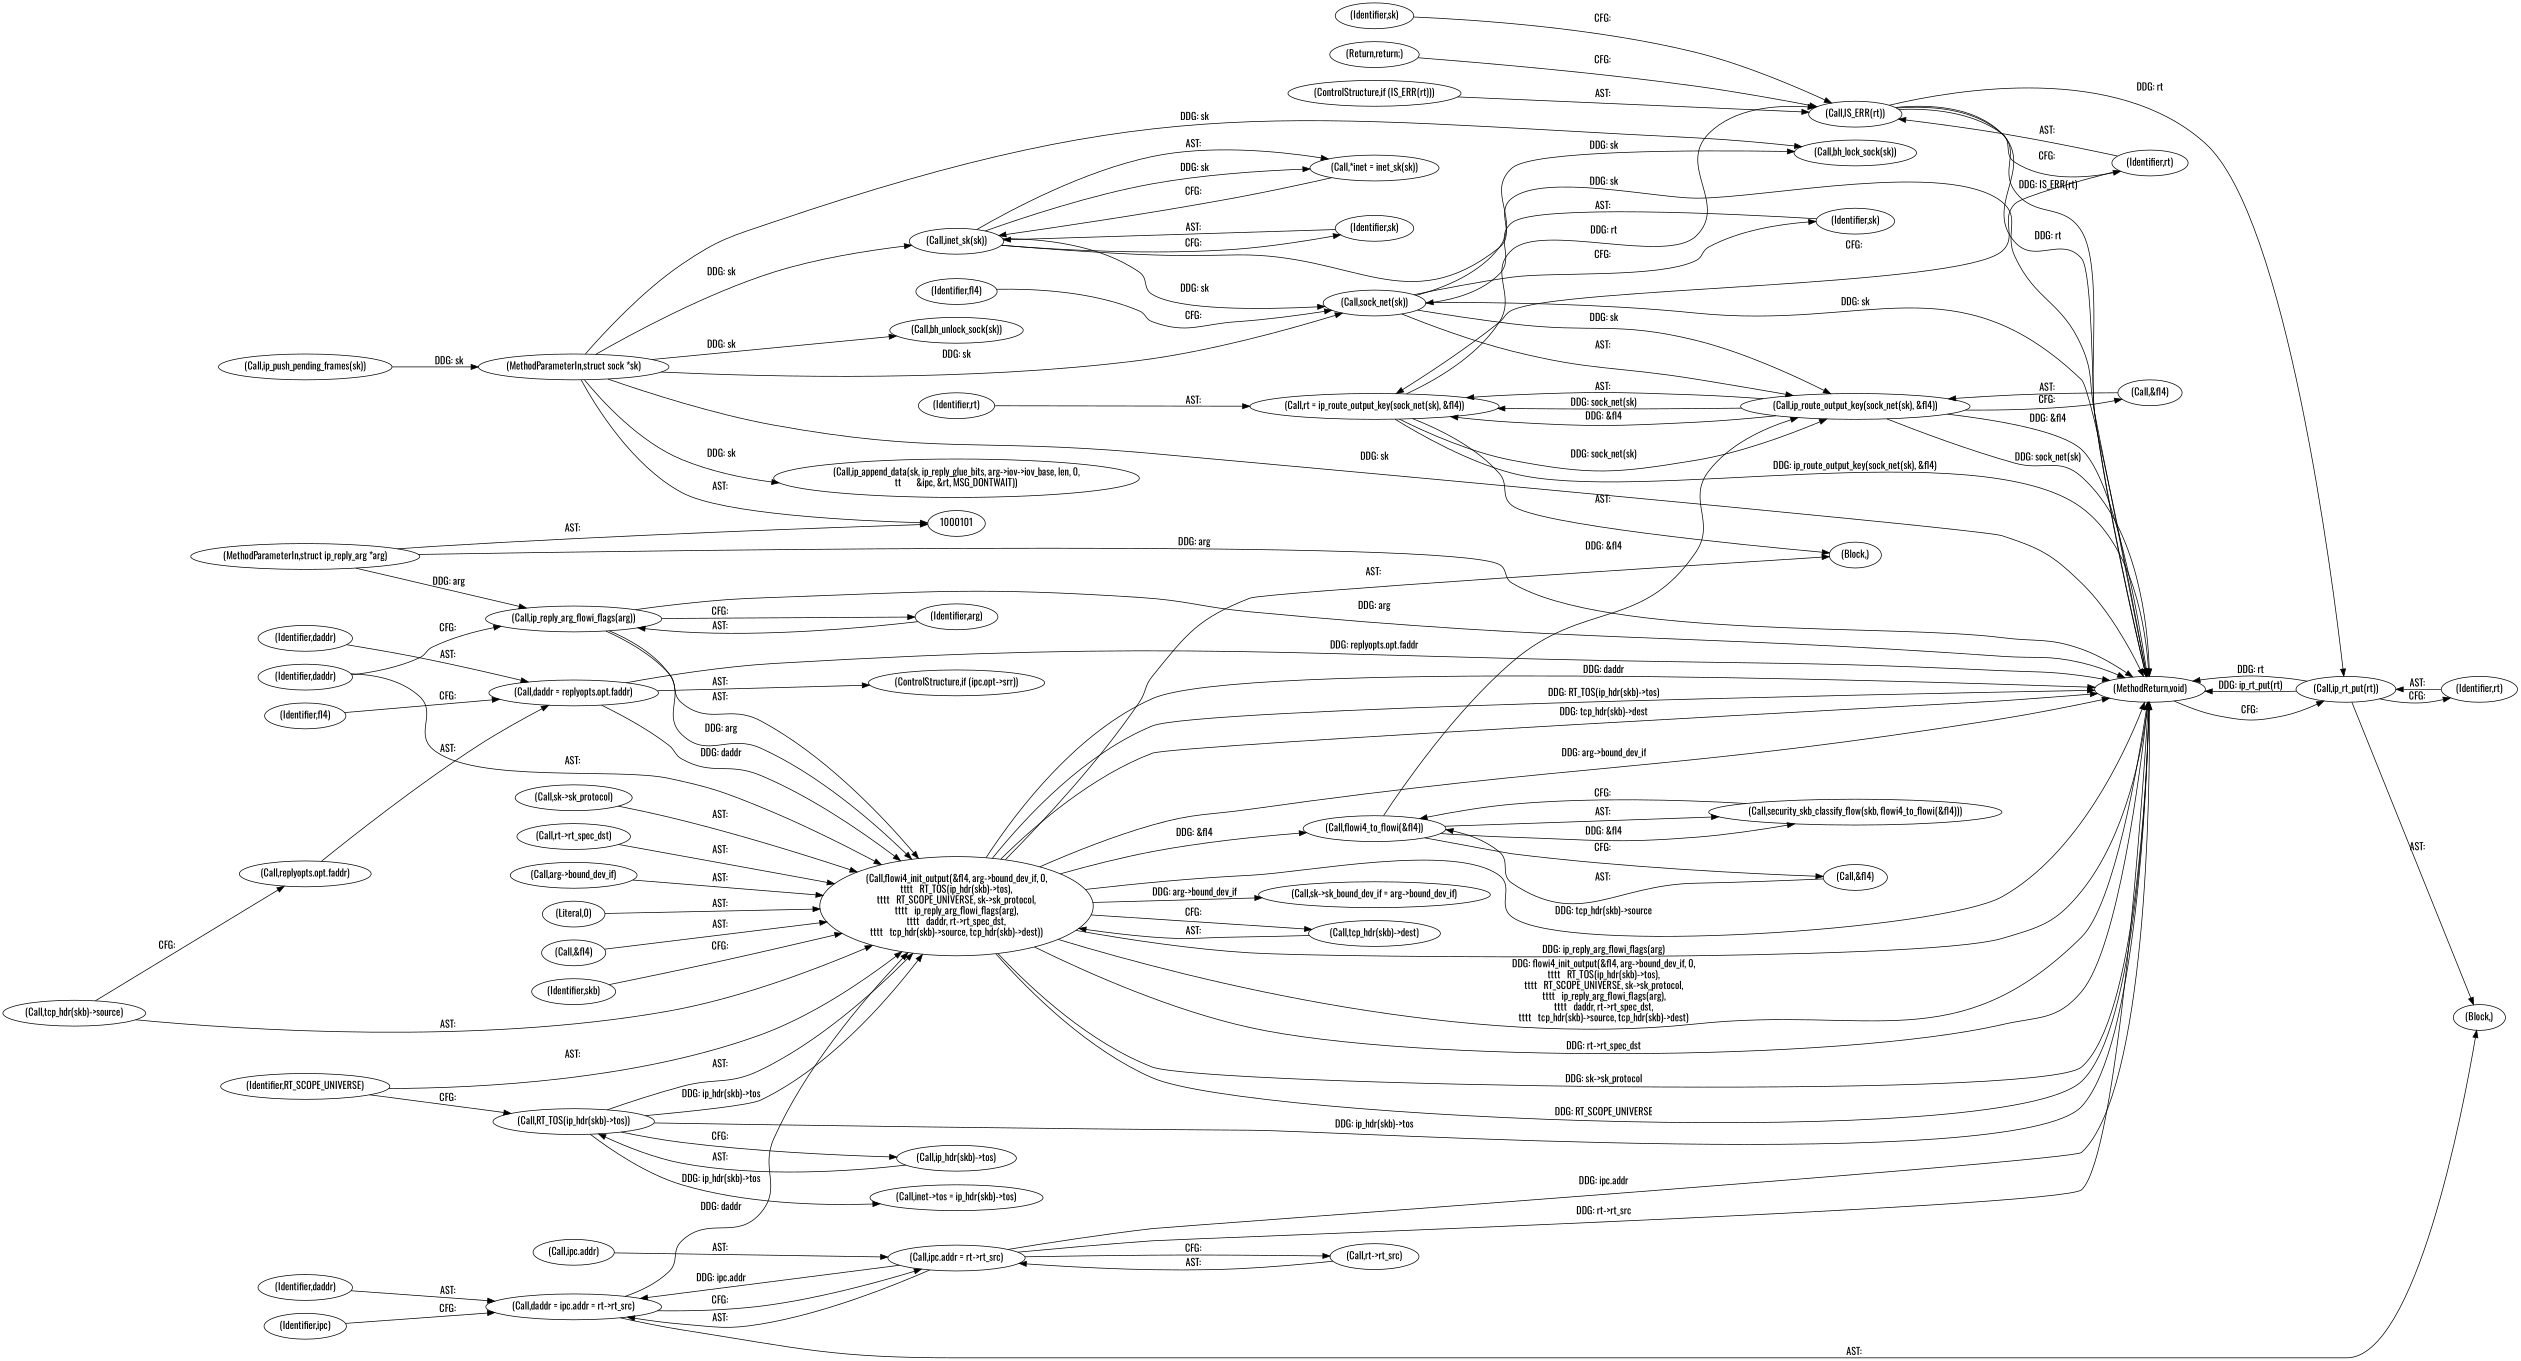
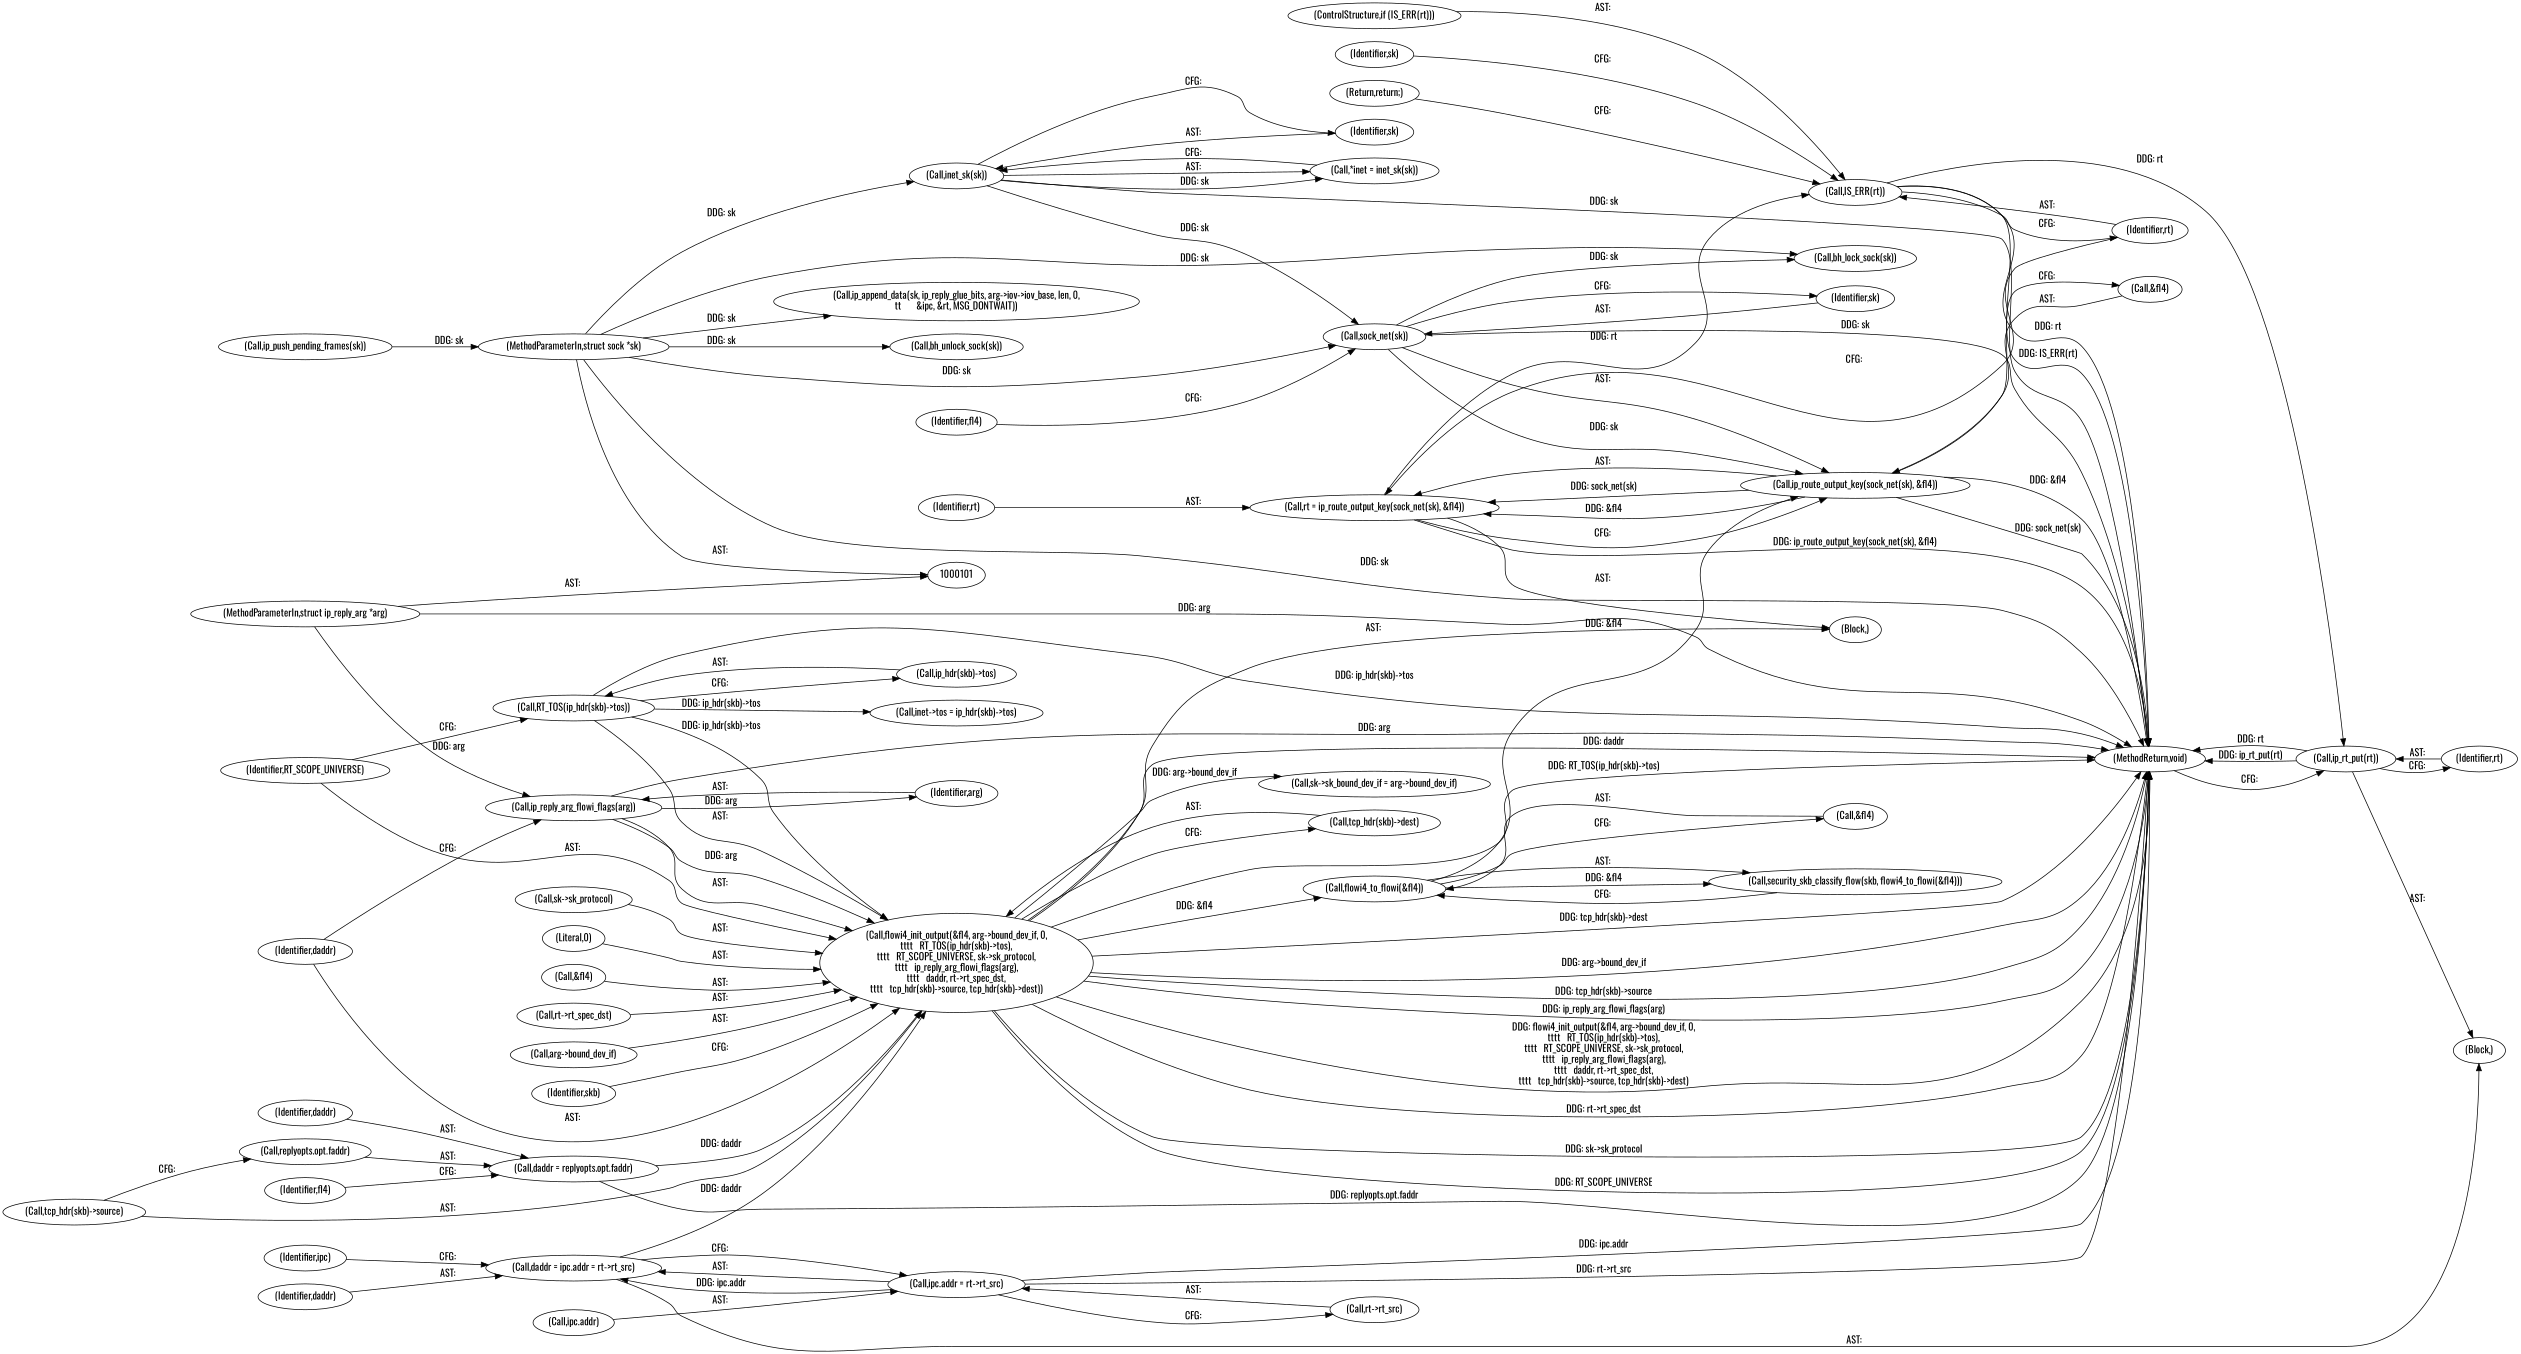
  digraph {
    fontname=Oswald
    rankdir=LR
    node [fontname=Oswald]
    edge [fontname=Oswald]
    n1 [label="(Call,rt = ip_route_output_key(sock_net(sk), &fl4))"]
    n2 [label="(Call,ip_route_output_key(sock_net(sk), &fl4))"]
    n3 [label="(Call,IS_ERR(rt))"]
    n4 [label="(Block,)"]
    n5 [label="(MethodReturn,void)"]
    n6 [label="(Call,&fl4)"]
    n7 [label="(Call,ip_rt_put(rt))"]
    n8 [label="(Identifier,rt)"]
    n9 [label="(Call,sock_net(sk))"]
    n10 [label="(Call,bh_lock_sock(sk))"]
    n11 [label="(Identifier,sk)"]
    n12 [label="(Call,inet_sk(sk))"]
    n13 [label="(Call,*inet = inet_sk(sk))"]
    n14 [label="(Identifier,sk)"]
    n15 [label="(MethodParameterIn,struct sock *sk)"]
    n16 [label="(Call,ip_append_data(sk, ip_reply_glue_bits, arg->iov->iov_base, len, 0,\n\t\t       &ipc, &rt, MSG_DONTWAIT))"]
    n17 [label="(Call,bh_unlock_sock(sk))"]
    1000101
    n19 [label="(Call,ip_push_pending_frames(sk))"]
    n20 [label="(Call,flowi4_to_flowi(&fl4))"]
    n21 [label="(Call,&fl4)"]
    n22 [label="(Call,security_skb_classify_flow(skb, flowi4_to_flowi(&fl4)))"]
    n23 [label="(Call,flowi4_init_output(&fl4, arg->bound_dev_if, 0,\n\t\t\t\t   RT_TOS(ip_hdr(skb)->tos),\n\t\t\t\t   RT_SCOPE_UNIVERSE, sk->sk_protocol,\n\t\t\t\t   ip_reply_arg_flowi_flags(arg),\n\t\t\t\t   daddr, rt->rt_spec_dst,\n\t\t\t\t   tcp_hdr(skb)->source, tcp_hdr(skb)->dest))"]
    n24 [label="(Call,tcp_hdr(skb)->dest)"]
    n25 [label="(Call,sk->sk_bound_dev_if = arg->bound_dev_if)"]
    n26 [label="(Call,RT_TOS(ip_hdr(skb)->tos))"]
    n27 [label="(Call,inet->tos = ip_hdr(skb)->tos)"]
    n28 [label="(Call,ip_hdr(skb)->tos)"]
    n29 [label="(Call,ip_reply_arg_flowi_flags(arg))"]
    n30 [label="(Identifier,arg)"]
    n31 [label="(MethodParameterIn,struct ip_reply_arg *arg)"]
    n32 [label="(Call,daddr = replyopts.opt.faddr)"]
-   n33 [label="(ControlStructure,if (ipc.opt->srr))"]
    n34 [label="(Call,replyopts.opt.faddr)"]
    n35 [label="(Call,daddr = ipc.addr = rt->rt_src)"]
    n36 [label="(Call,ipc.addr = rt->rt_src)"]
    n37 [label="(Block,)"]
    n38 [label="(Call,rt->rt_src)"]
    n39 [label="(Identifier,rt)"]
    n40 [label="(ControlStructure,if (IS_ERR(rt)))"]
    n41 [label="(Identifier,sk)"]
    n42 [label="(Call,sk->sk_protocol)"]
    n43 [label="(Identifier,fl4)"]
    n44 [label="(Identifier,daddr)"]
    n45 [label="(Identifier,daddr)"]
    n46 [label="(Literal,0)"]
    n47 [label="(Call,&fl4)"]
    n48 [label="(Identifier,RT_SCOPE_UNIVERSE)"]
    n49 [label="(Identifier,rt)"]
    n50 [label="(Identifier,ipc)"]
    n51 [label="(Call,rt->rt_spec_dst)"]
    n52 [label="(Call,arg->bound_dev_if)"]
    n53 [label="(Identifier,skb)"]
    n54 [label="(Identifier,fl4)"]
    n55 [label="(Call,ipc.addr)"]
    n56 [label="(Return,return;)"]
    n57 [label="(Call,tcp_hdr(skb)->source)"]
    n58 [label="(Identifier,daddr)"]
-   n1 -> n2 [label="DDG: sock_net(sk)"]
+   n1 -> n2 [label="CFG: "]
    n1 -> n3 [label="DDG: rt"]
    n1 -> n4 [label="AST: "]
    n1 -> n5 [label="DDG: ip_route_output_key(sock_net(sk), &fl4)"]
    n2 -> n1 [label="AST: "]
    n2 -> n1 [label="DDG: sock_net(sk)"]
    n2 -> n1 [label="DDG: &fl4"]
    n2 -> n5 [label="DDG: &fl4"]
    n2 -> n5 [label="DDG: sock_net(sk)"]
    n2 -> n6 [label="CFG: "]
    n3 -> n5 [label="DDG: rt"]
    n3 -> n5 [label="DDG: IS_ERR(rt)"]
    n3 -> n7 [label="DDG: rt"]
    n3 -> n8 [label="CFG: "]
    n5 -> n7 [label="CFG: "]
    n6 -> n2 [label="AST: "]
    n7 -> n5 [label="DDG: rt"]
    n7 -> n5 [label="DDG: ip_rt_put(rt)"]
    n7 -> n37 [label="AST: "]
    n7 -> n39 [label="CFG: "]
    n8 -> n1 [label="CFG: "]
    n8 -> n3 [label="AST: "]
    n9 -> n2 [label="AST: "]
    n9 -> n2 [label="DDG: sk"]
    n9 -> n5 [label="DDG: sk"]
    n9 -> n10 [label="DDG: sk"]
    n9 -> n11 [label="CFG: "]
    n11 -> n9 [label="AST: "]
    n12 -> n5 [label="DDG: sk"]
    n12 -> n9 [label="DDG: sk"]
    n12 -> n13 [label="AST: "]
    n12 -> n13 [label="DDG: sk"]
    n12 -> n14 [label="CFG: "]
    n13 -> n12 [label="CFG: "]
    n14 -> n12 [label="AST: "]
    n15 -> n5 [label="DDG: sk"]
    n15 -> n9 [label="DDG: sk"]
    n15 -> n10 [label="DDG: sk"]
    n15 -> n12 [label="DDG: sk"]
    n15 -> n16 [label="DDG: sk"]
    n15 -> n17 [label="DDG: sk"]
    n15 -> 1000101 [label="AST: "]
    n19 -> n15 [label="DDG: sk"]
    n20 -> n2 [label="DDG: &fl4"]
    n20 -> n21 [label="CFG: "]
    n20 -> n22 [label="AST: "]
    n20 -> n22 [label="DDG: &fl4"]
    n21 -> n20 [label="AST: "]
    n22 -> n20 [label="CFG: "]
    n23 -> n4 [label="AST: "]
    n23 -> n5 [label="DDG: sk->sk_protocol"]
    n23 -> n5 [label="DDG: RT_SCOPE_UNIVERSE"]
    n23 -> n5 [label="DDG: daddr"]
    n23 -> n5 [label="DDG: RT_TOS(ip_hdr(skb)->tos)"]
    n23 -> n5 [label="DDG: tcp_hdr(skb)->dest"]
    n23 -> n5 [label="DDG: arg->bound_dev_if"]
    n23 -> n5 [label="DDG: tcp_hdr(skb)->source"]
    n23 -> n5 [label="DDG: ip_reply_arg_flowi_flags(arg)"]
    n23 -> n5 [label="DDG: flowi4_init_output(&fl4, arg->bound_dev_if, 0,\n\t\t\t\t   RT_TOS(ip_hdr(skb)->tos),\n\t\t\t\t   RT_SCOPE_UNIVERSE, sk->sk_protocol,\n\t\t\t\t   ip_reply_arg_flowi_flags(arg),\n\t\t\t\t   daddr, rt->rt_spec_dst,\n\t\t\t\t   tcp_hdr(skb)->source, tcp_hdr(skb)->dest)"]
    n23 -> n5 [label="DDG: rt->rt_spec_dst"]
    n23 -> n20 [label="DDG: &fl4"]
    n23 -> n24 [label="CFG: "]
    n23 -> n25 [label="DDG: arg->bound_dev_if"]
    n24 -> n23 [label="AST: "]
    n26 -> n5 [label="DDG: ip_hdr(skb)->tos"]
    n26 -> n23 [label="AST: "]
    n26 -> n23 [label="DDG: ip_hdr(skb)->tos"]
    n26 -> n27 [label="DDG: ip_hdr(skb)->tos"]
    n26 -> n28 [label="CFG: "]
    n28 -> n26 [label="AST: "]
    n29 -> n5 [label="DDG: arg"]
    n29 -> n23 [label="AST: "]
    n29 -> n23 [label="DDG: arg"]
-   n29 -> n30 [label="CFG: "]
+   n29 -> n30 [label="DDG: arg"]
    n30 -> n29 [label="AST: "]
    n31 -> n5 [label="DDG: arg"]
    n31 -> 1000101 [label="AST: "]
    n31 -> n29 [label="DDG: arg"]
    n32 -> n5 [label="DDG: replyopts.opt.faddr"]
    n32 -> n23 [label="DDG: daddr"]
-   n32 -> n33 [label="AST: "]
    n34 -> n32 [label="AST: "]
    n35 -> n23 [label="DDG: daddr"]
    n35 -> n36 [label="CFG: "]
    n35 -> n37 [label="AST: "]
    n36 -> n5 [label="DDG: rt->rt_src"]
    n36 -> n5 [label="DDG: ipc.addr"]
    n36 -> n35 [label="AST: "]
    n36 -> n35 [label="DDG: ipc.addr"]
    n36 -> n38 [label="CFG: "]
    n38 -> n36 [label="AST: "]
    n39 -> n7 [label="AST: "]
    n40 -> n3 [label="AST: "]
    n41 -> n3 [label="CFG: "]
    n42 -> n23 [label="AST: "]
    n43 -> n9 [label="CFG: "]
    n44 -> n23 [label="AST: "]
    n44 -> n29 [label="CFG: "]
    n45 -> n35 [label="AST: "]
    n46 -> n23 [label="AST: "]
    n47 -> n23 [label="AST: "]
    n48 -> n23 [label="AST: "]
    n48 -> n26 [label="CFG: "]
    n49 -> n1 [label="AST: "]
    n50 -> n35 [label="CFG: "]
    n51 -> n23 [label="AST: "]
    n52 -> n23 [label="AST: "]
    n53 -> n23 [label="CFG: "]
    n54 -> n32 [label="CFG: "]
    n55 -> n36 [label="AST: "]
    n56 -> n3 [label="CFG: "]
    n57 -> n23 [label="AST: "]
    n57 -> n34 [label="CFG: "]
    n58 -> n32 [label="AST: "]
  }
